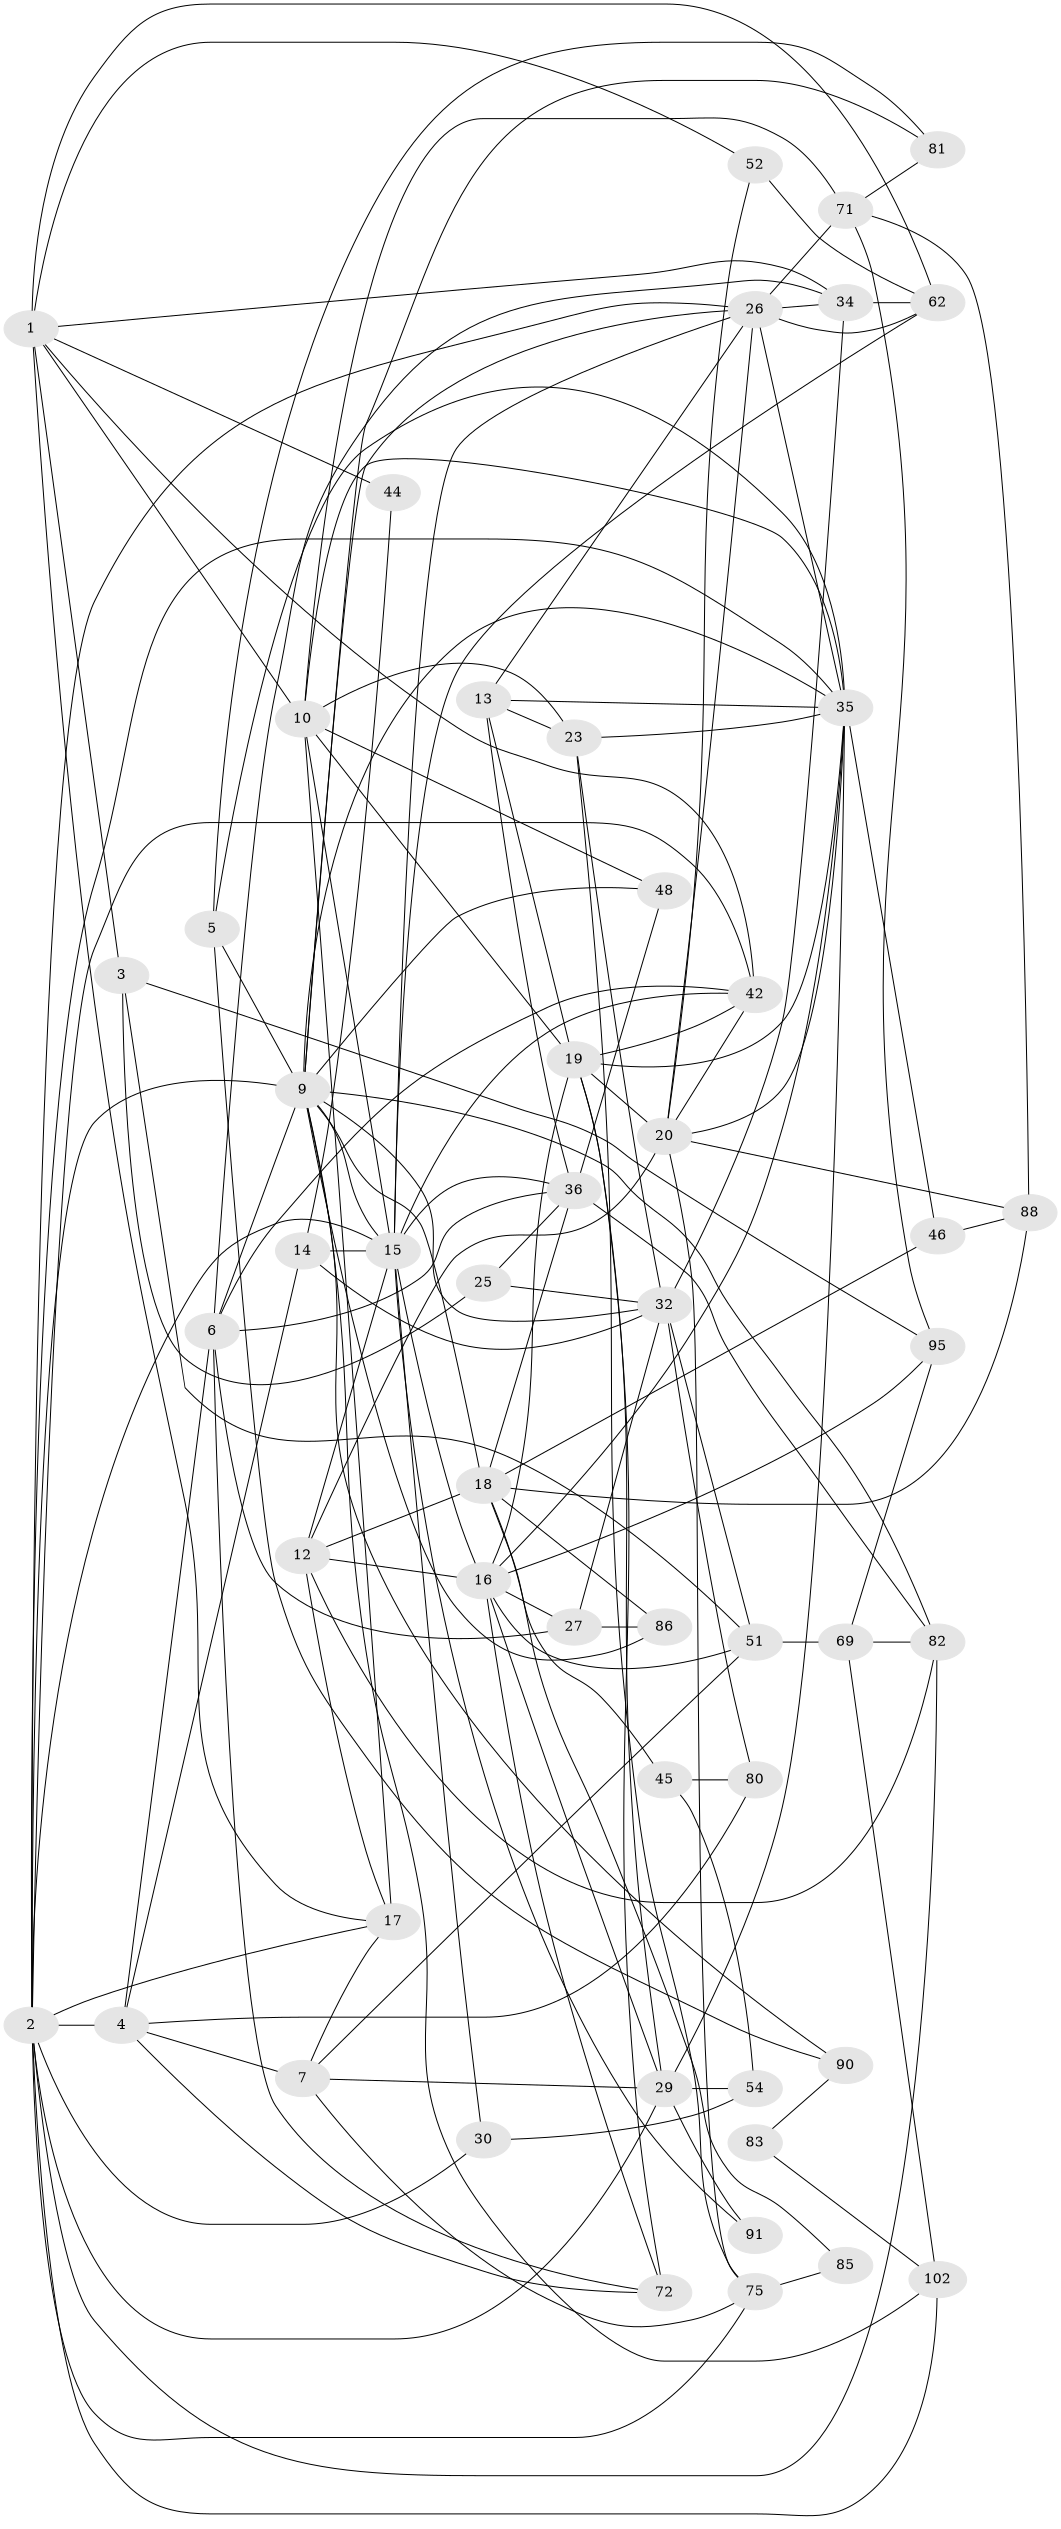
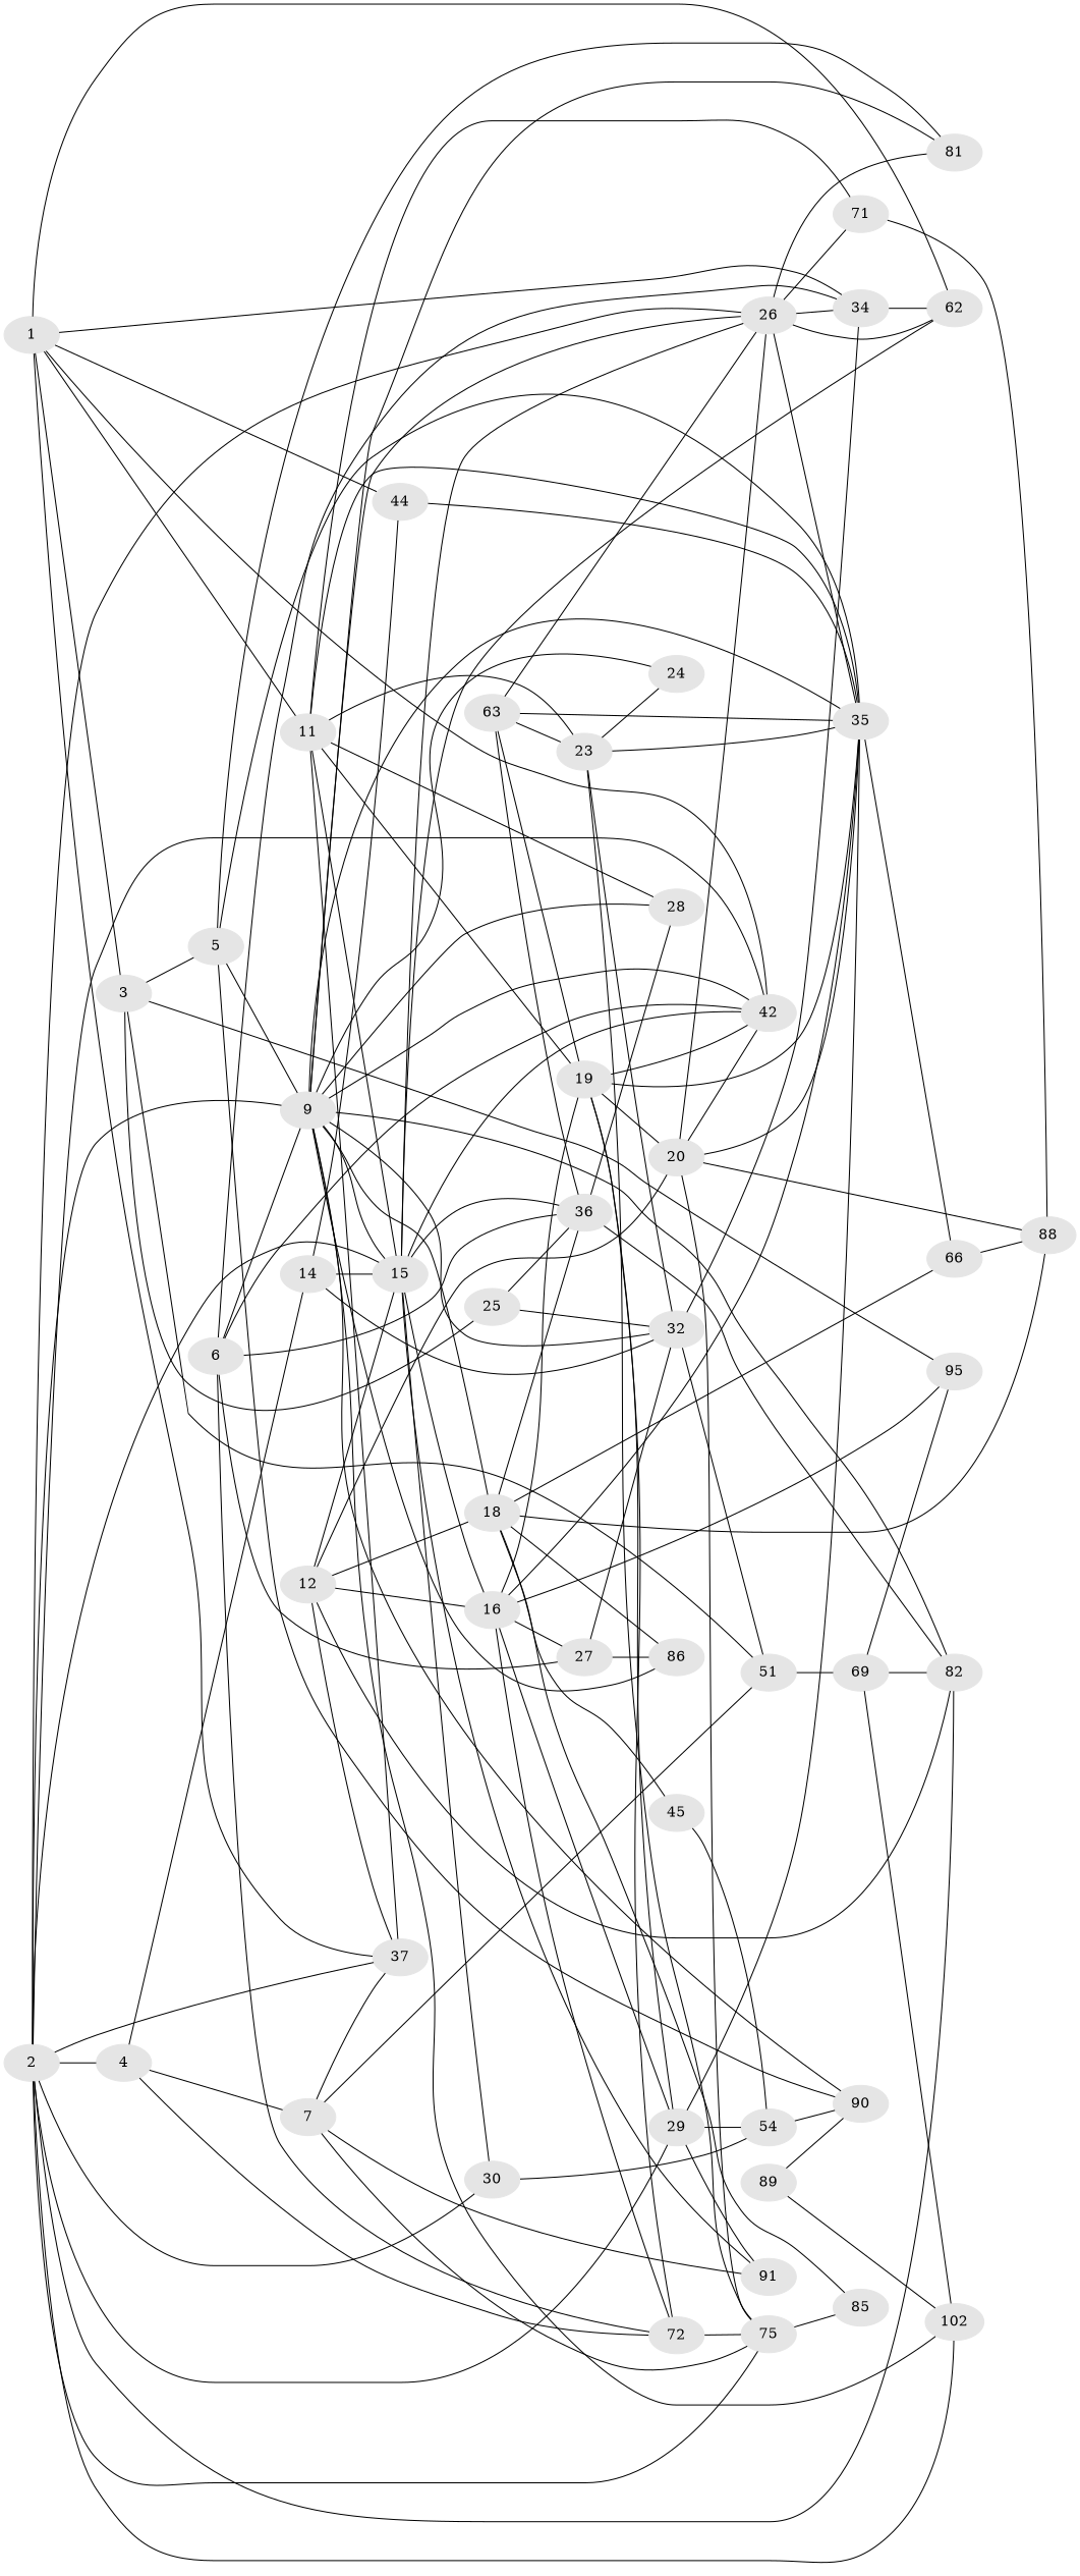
  graph {
    rankdir=LR
    node [color=gray90 style=filled]
    1 [super="+10+63"]
    3 [super="+107"]
-   11 [super="+62+73" label=10]
+   11 [super="+62+73"]
    34 [super="+97"]
-   37 [super="+39" label=17]
+   37 [super="+39"]
    42 [super="+79"]
    44
-   52
    n9 [label=62 super="+74"]
    5 [super="+78"]
    25
    51
    95
    15 [super="+17"]
    35 [super="+76+94"]
-   48 [super="+56"]
+   48 [super="+56" label=28]
    19 [super="+46+61"]
    23 [super="+70"]
    71
    2 [super="+21+50"]
    4 [super="+8+58+22"]
    9 [super="+47+60+53"]
    26 [super="+59"]
    29 [super="+105"]
    30
    75 [super="+93"]
    82
    102
    6 [super="+96"]
    7 [super="+92"]
    14 [super="+85"]
    72
-   80
    81 [super="+98"]
    90
    18 [super="+33"]
+   24
    32 [super="+101+41"]
    86
    36 [super="+49"]
    91
    16 [super="+55"]
    54
-   66 [super="+103" label=46]
+   66 [super="+103"]
    n45 [label=85]
    69 [super="+104"]
    27
    45
    88
    20 [super="+28+65"]
    12 [super="+40"]
-   13 [super="+38"]
-   83
+   13 [super="+38" label=63]
+   83 [label=89]
    1 -- 3
    1 -- 11
    1 -- 34
    1 -- 37
    1 -- 42
    1 -- 44
-   1 -- 52
    1 -- n9
+   3 -- 5
    3 -- 25
    3 -- 51
    3 -- 95
    11 -- 37
    11 -- 15
    11 -- 35
    11 -- 48
    11 -- 19
    11 -- 23
    11 -- 71
    34 -- n9
-   52 -- n9
    5 -- 35
    5 -- 9
    5 -- 81
    5 -- 90
    25 -- 32
    25 -- 36
    51 -- 69
    15 -- 42
    15 -- n9
    15 -- 26
    15 -- 30
    15 -- 36
    15 -- 91
    15 -- 16
    35 -- 66
    19 -- 42 [weight=2]
    19 -- 35
    19 -- 29
    19 -- 72
    19 -- 20
    23 -- 35
    23 -- 75
+   23 -- 24
    23 -- 32
-   71 -- 95
    71 -- 88
    2 -- 37
    2 -- 42
    2 -- 15
-   2 -- 35
+   44 -- 35
    2 -- 4
    2 -- 9
    2 -- 26
    2 -- 29
    2 -- 30 [weight=2]
    2 -- 75
    2 -- 82
    2 -- 102
-   4 -- 6 [weight=2]
    4 -- 7
    4 -- 14
    4 -- 72
-   4 -- 80
+   9 -- 42
    9 -- 15 [weight=2]
    9 -- 35
    9 -- 48
    9 -- 26 [weight=2]
    9 -- 82
    9 -- 102
    9 -- 81
    9 -- 90
    9 -- 18
+   9 -- 24
    9 -- 32
    9 -- 86
    26 -- 34 [weight=2]
    26 -- n9
    26 -- 35
    26 -- 71
-   71 -- 81
+   26 -- 81
    29 -- 35
    29 -- 91
    29 -- 54
    30 -- 54
    75 -- n45
    6 -- 34
    6 -- 42
    6 -- 9
    6 -- 72
    6 -- 36
    6 -- 27
    7 -- 37
    7 -- 51
    7 -- 75
-   7 -- 29
+   7 -- 91
    14 -- 44
    14 -- 15
    14 -- 32
+   72 -- 75
    18 -- 86
    18 -- 36
    18 -- 66
    18 -- n45
    18 -- 45
    18 -- 88
    32 -- 34
    32 -- 51
-   32 -- 80
    36 -- 48
    36 -- 82
-   16 -- 51
    16 -- 95
    16 -- 35
    16 -- 19
    16 -- 29
    16 -- 72
    16 -- 27
+   54 -- 90
    66 -- 88
    69 -- 95
    69 -- 82
    69 -- 102
    27 -- 32
    27 -- 86
-   45 -- 80
    45 -- 54
    20 -- 42
-   20 -- 52
    20 -- 35
    20 -- 26
    20 -- 75
    20 -- 88
    12 -- 37
    12 -- 15
    12 -- 82
    12 -- 18
    12 -- 16
    12 -- 20
    13 -- 35 [weight=2]
    13 -- 19
    13 -- 23
    13 -- 26
    13 -- 36
    83 -- 102
    83 -- 90
  }
